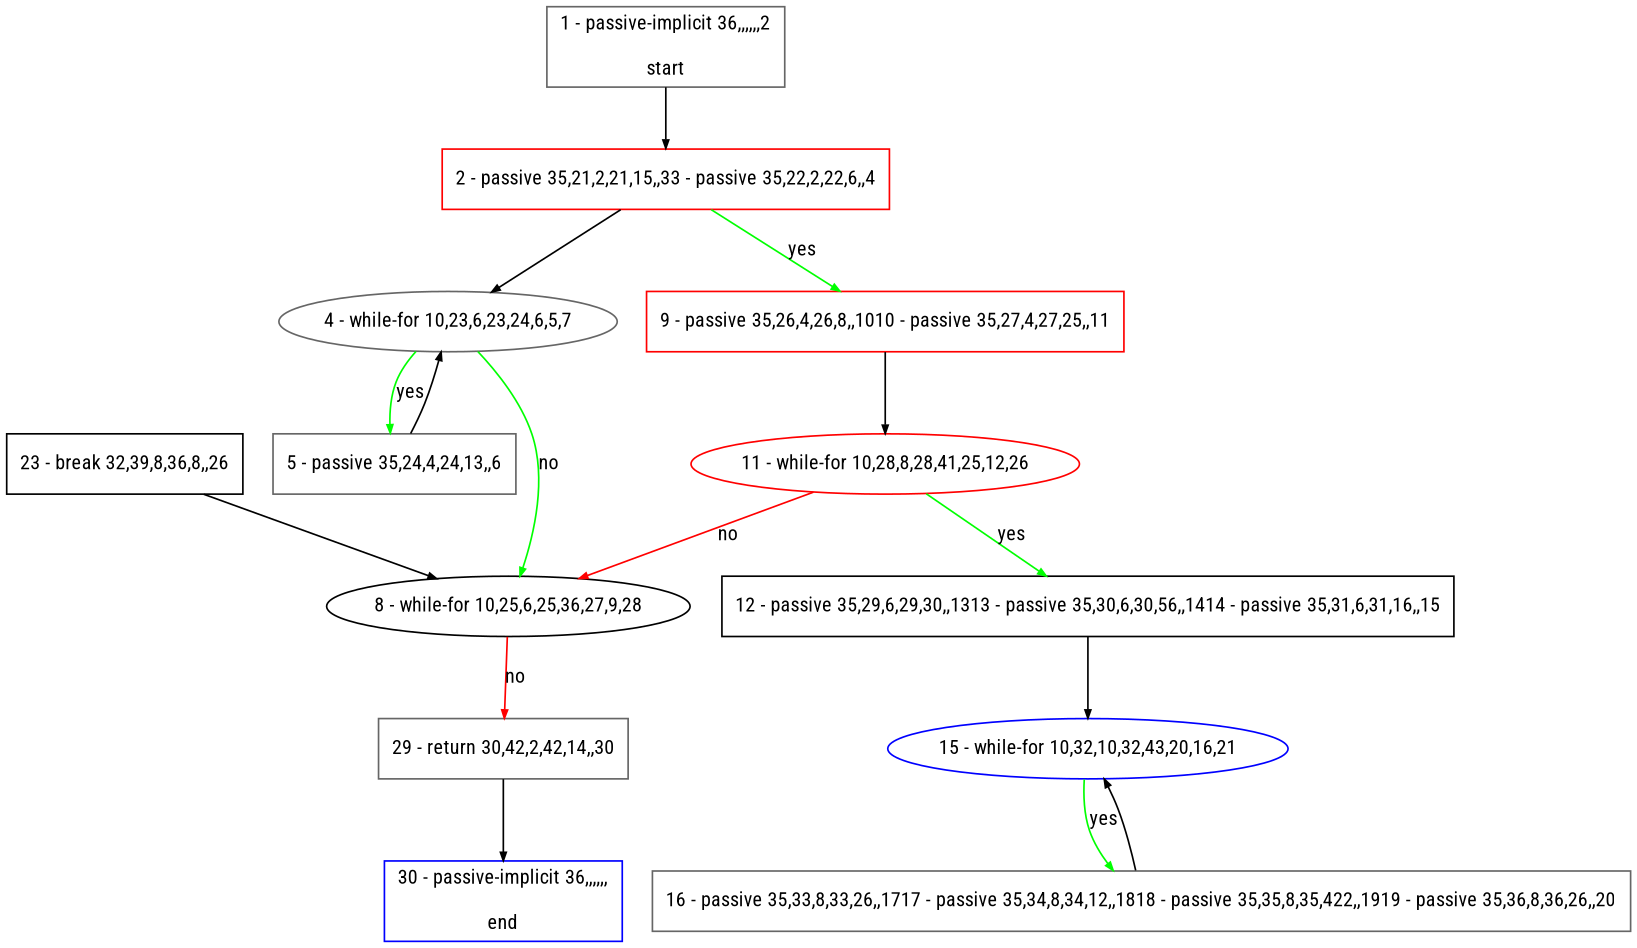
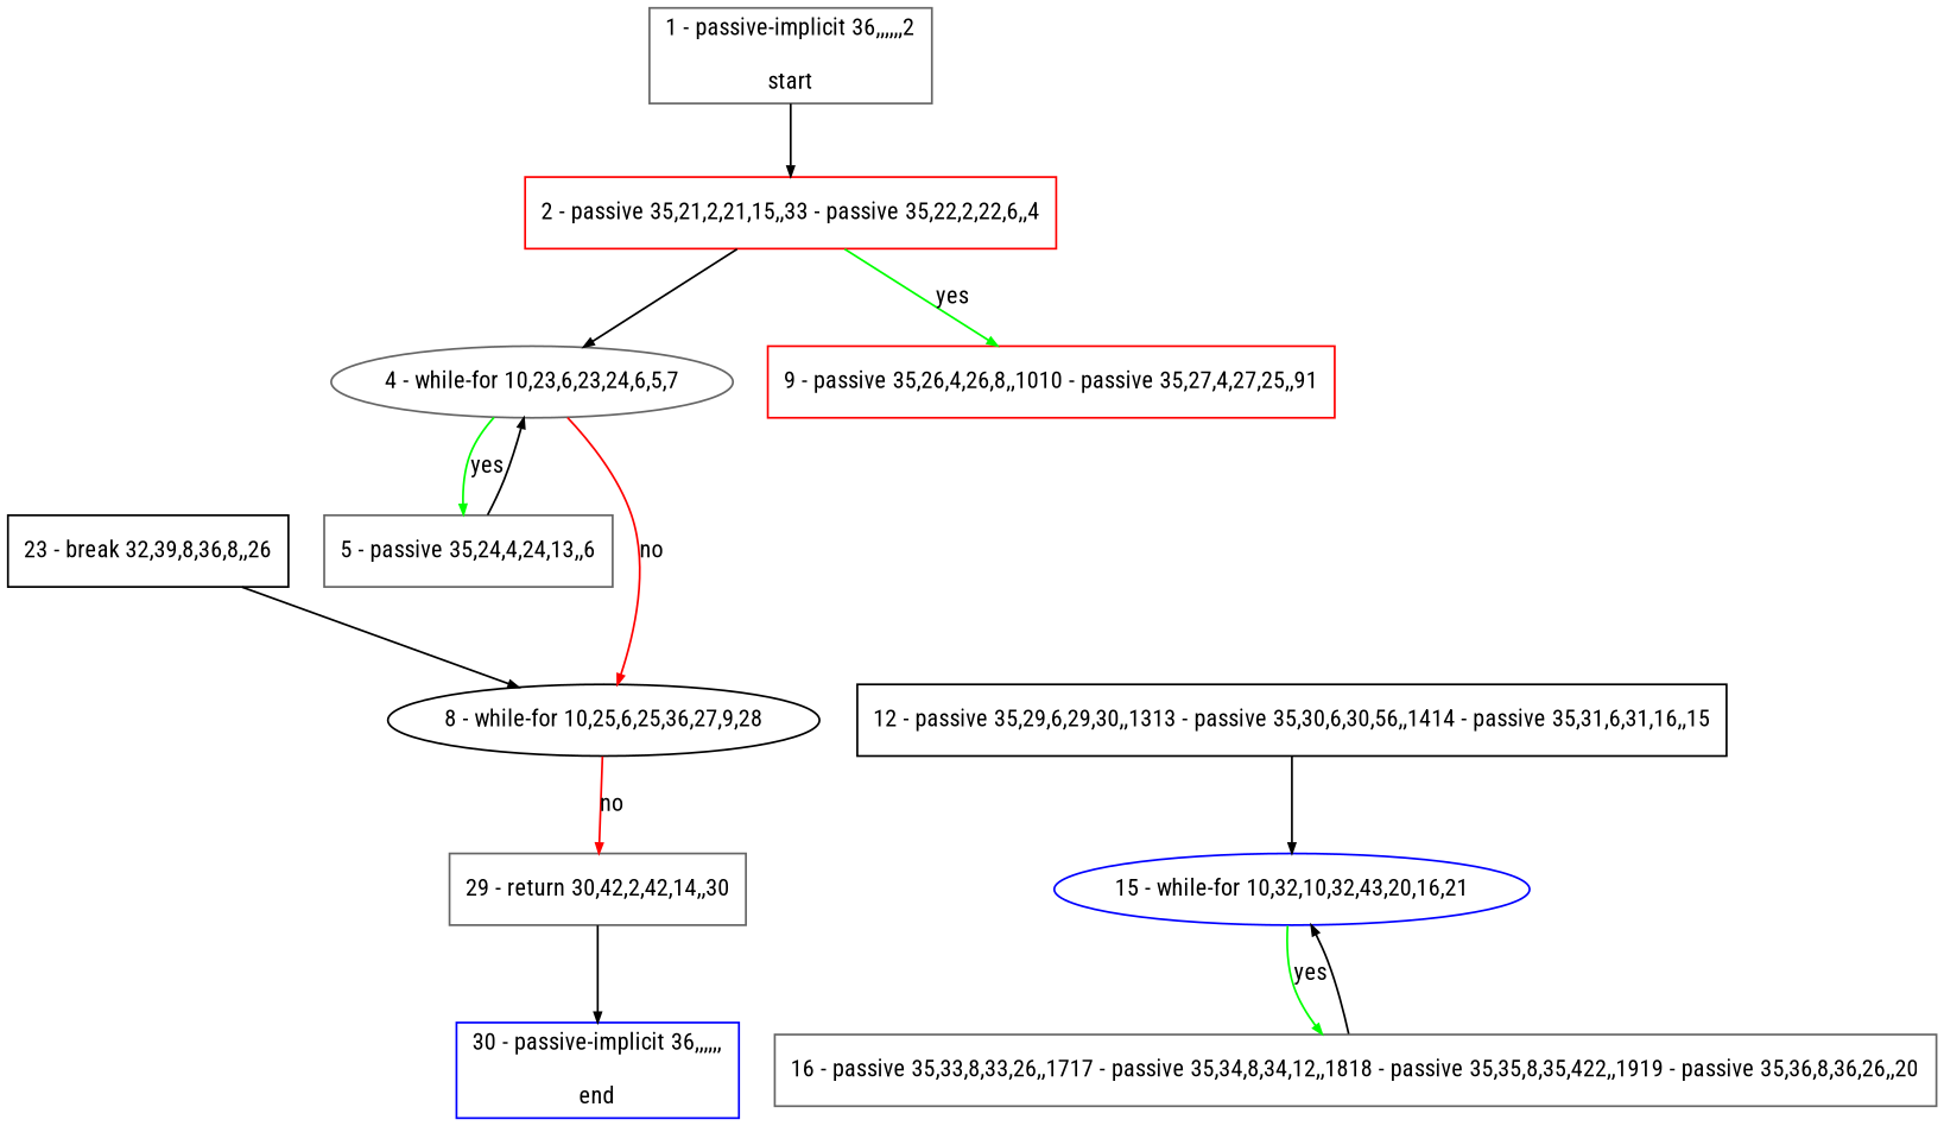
  digraph {
    bgcolor=white
    compound=true
    fillcolor="#FFFFCC"
    fontname="Roboto Condensed"
    fontsize=12
    pack=true
    packmode=clust
    style="rounded,filled"
    node [color=gray40 compound=true fillcolor="#ffffff" fixedsize=false fontname="Roboto Condensed" fontsize=12 node_initialized=no shape=box style=filled]
    edge [arrowhead=normal arrowsize=0.5 arrowtail=none color="#000000" compound=true dir=forward fontcolor=black fontname="Roboto Condensed" fontsize=12]
    n1 [color=red label="2 - passive 35,21,2,21,15,,33 - passive 35,22,2,22,6,,4"]
    n2 [label="4 - while-for 10,23,6,23,24,6,5,7" shape=oval]
-   n3 [color=red label="9 - passive 35,26,4,26,8,,1010 - passive 35,27,4,27,25,,11"]
+   n3 [color=red label="9 - passive 35,26,4,26,8,,1010 - passive 35,27,4,27,25,,91"]
    n4 [label="5 - passive 35,24,4,24,13,,6"]
    n5 [color=black label="8 - while-for 10,25,6,25,36,27,9,28" shape=oval]
    n6 [label="1 - passive-implicit 36,,,,,,2\n\nstart"]
    n7 [label="29 - return 30,42,2,42,14,,30"]
-   n8 [color=red label="11 - while-for 10,28,8,28,41,25,12,26" shape=oval]
    n9 [color=blue label="30 - passive-implicit 36,,,,,,\n\nend"]
    n10 [color=black label="12 - passive 35,29,6,29,30,,1313 - passive 35,30,6,30,56,,1414 - passive 35,31,6,31,16,,15"]
    n11 [color=blue label="15 - while-for 10,32,10,32,43,20,16,21" shape=oval]
    n12 [label="16 - passive 35,33,8,33,26,,1717 - passive 35,34,8,34,12,,1818 - passive 35,35,8,35,422,,1919 - passive 35,36,8,36,26,,20"]
    n13 [color=black label="23 - break 32,39,8,36,8,,26"]
    n1 -> n2
    n1 -> n3 [color="#00ff00" label=yes]
    n2 -> n4 [color="#00ff00" label=yes]
-   n2 -> n5 [color="#00ff00" label=no]
-   n3 -> n8
+   n2 -> n5 [color="#ff0000" label=no]
    n4 -> n2
    n5 -> n7 [color="#ff0000" label=no]
    n6 -> n1
    n7 -> n9
-   n8 -> n5 [color="#ff0000" label=no]
-   n8 -> n10 [color="#00ff00" label=yes]
    n10 -> n11
    n11 -> n12 [color="#00ff00" label=yes]
    n12 -> n11
    n13 -> n5
  }
